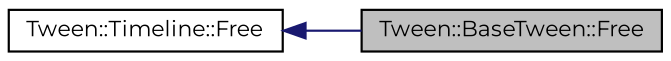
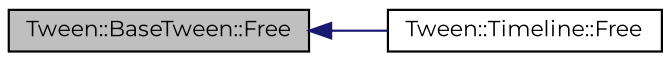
  digraph {
    rankdir=LR
    fontname=Montserrat
    node [color=black fontname=Montserrat fontsize=10 shape=record]
    n1 [fillcolor=grey75 fontcolor=black height=0.2 label="Tween::BaseTween::Free" style=filled width=0.4]
    n2 [height=0.2 label="Tween::Timeline::Free" width=0.4]
-   n2 -> n1 [color=midnightblue dir=back fontname=Montserrat fontsize=10 labelfontname=FreeSans labelfontsize=10 style=solid]
+   n1 -> n2 [color=midnightblue dir=back fontname=Montserrat fontsize=10 labelfontname=FreeSans labelfontsize=10 style=solid]
  }
